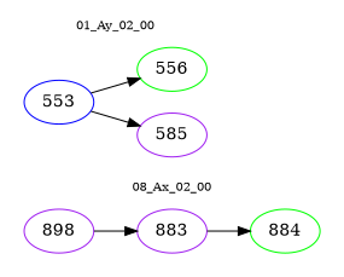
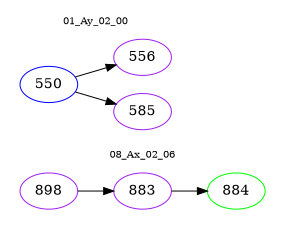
  digraph {
    fontname="DejaVu Serif"
    rankdir=LR
    node [color=purple fontname="DejaVu Serif"]
    edge [color=black fontname="DejaVu Serif"]
    n1 [label=883]
    n2 [color=green label=884]
    n3 [label=898]
-   n4 [color=blue label=553]
+   n4 [color=blue label=550]
    n5 [label=585]
-   n6 [color=green label=556]
+   n6 [label=556]
    subgraph cluster_1 {
      color=white
      fontsize=10
-     label="08_Ax_02_00"
+     label="08_Ax_02_06"
      n1
      n2
      n3
    }
    subgraph cluster_2 {
      color=white
      fontsize=10
      label="01_Ay_02_00"
      n4
      n5
      n6
    }
    n1 -> n2
    n3 -> n1
    n4 -> n5
    n4 -> n6
  }
